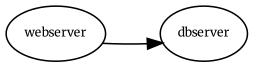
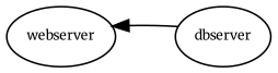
  digraph {
    rankdir=LR
    fontname=Merriweather
    node [fontsize=8 fontname=Merriweather]
    n1 [label=webserver]
    n2 [label=dbserver]
-   n1 -> n2 [fontsize=8 fontname=Merriweather]
+   n2 -> n1 [fontsize=8 fontname=Merriweather]
  }
